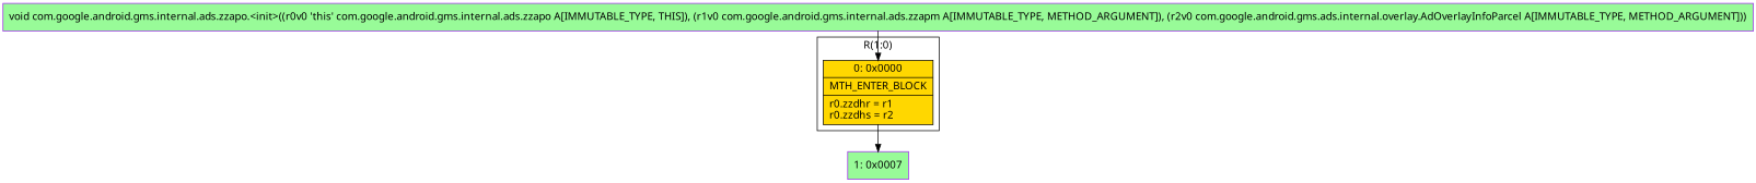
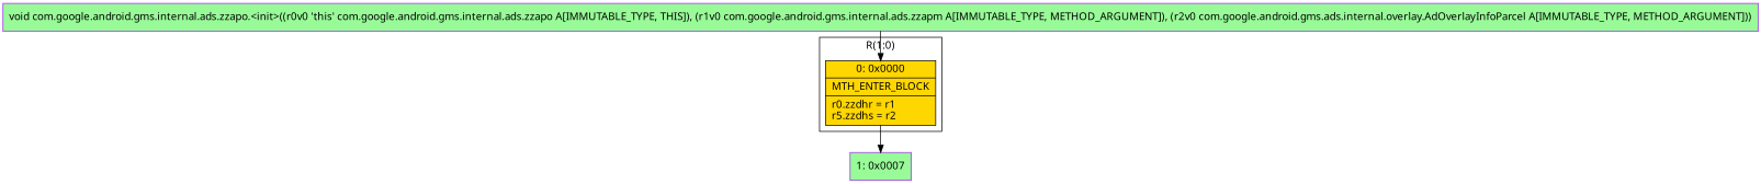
  digraph {
    fontname="Noto Sans"
    node [color=purple shape=record style=filled fillcolor=palegreen fontname="Noto Sans"]
    edge [fontname="Noto Sans"]
-   n1 [color=black label="{0\:\ 0x0000|MTH_ENTER_BLOCK\l|r0.zzdhr = r1\lr0.zzdhs = r2\l}" fillcolor=gold]
+   n1 [color=black label="{0\:\ 0x0000|MTH_ENTER_BLOCK\l|r0.zzdhr = r1\lr5.zzdhs = r2\l}" fillcolor=gold]
    n2 [label="{1\:\ 0x0007}"]
    n3 [label="{void com.google.android.gms.internal.ads.zzapo.\<init\>((r0v0 'this' com.google.android.gms.internal.ads.zzapo A[IMMUTABLE_TYPE, THIS]), (r1v0 com.google.android.gms.internal.ads.zzapm A[IMMUTABLE_TYPE, METHOD_ARGUMENT]), (r2v0 com.google.android.gms.ads.internal.overlay.AdOverlayInfoParcel A[IMMUTABLE_TYPE, METHOD_ARGUMENT])) }"]
    subgraph cluster_1 {
      label="R(1:0)"
      n1
    }
    n1 -> n2
    n3 -> n1
  }
